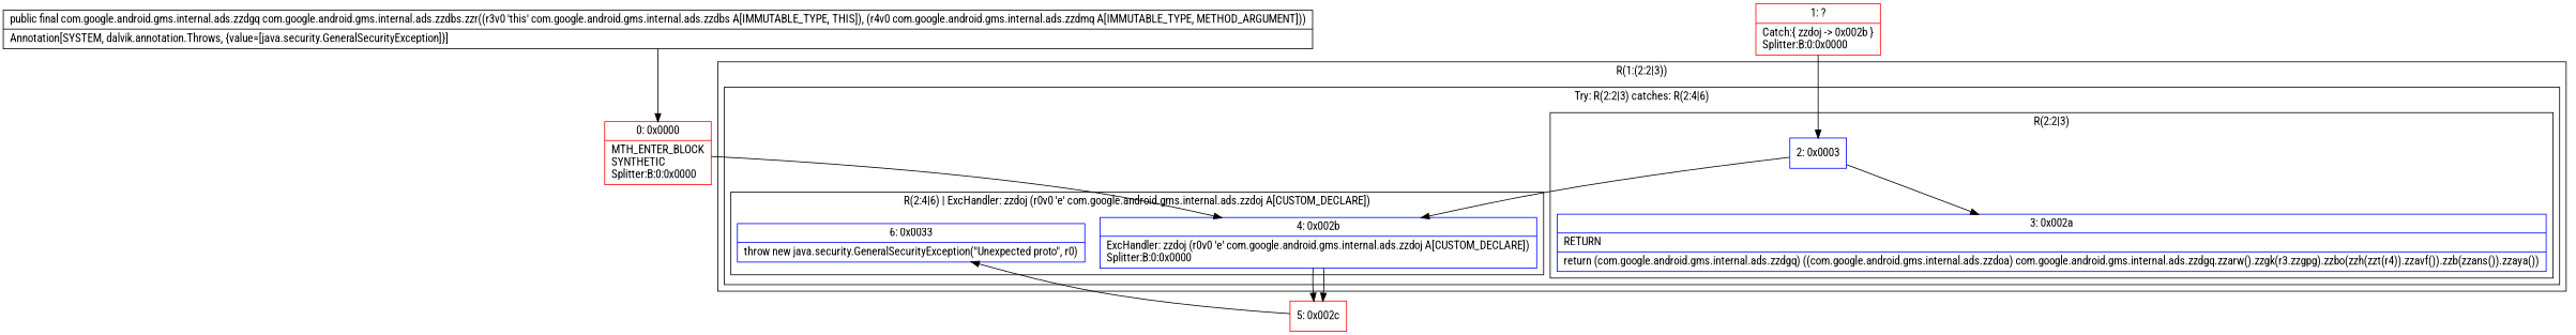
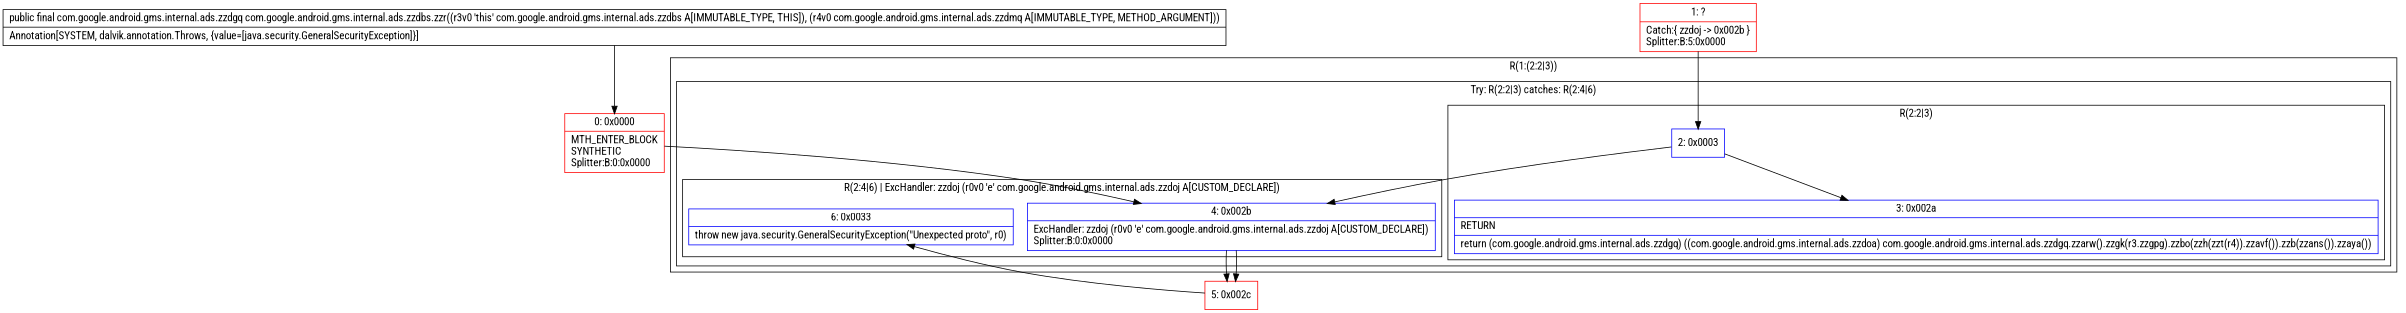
  digraph {
    fontname="Roboto Condensed"
    node [color=blue fontname="Roboto Condensed" shape=record]
    edge [fontname="Roboto Condensed"]
    n1 [label="{2\:\ 0x0003}"]
    n2 [label="{3\:\ 0x002a|RETURN\l|return (com.google.android.gms.internal.ads.zzdgq) ((com.google.android.gms.internal.ads.zzdoa) com.google.android.gms.internal.ads.zzdgq.zzarw().zzgk(r3.zzgpg).zzbo(zzh(zzt(r4)).zzavf()).zzb(zzans()).zzaya())\l}"]
    n3 [label="{4\:\ 0x002b|ExcHandler: zzdoj (r0v0 'e' com.google.android.gms.internal.ads.zzdoj A[CUSTOM_DECLARE])\lSplitter:B:0:0x0000\l}"]
    n4 [label="{6\:\ 0x0033|throw new java.security.GeneralSecurityException(\"Unexpected proto\", r0)\l}"]
    n5 [color=red label="{5\:\ 0x002c}"]
    n6 [color=red label="{0\:\ 0x0000|MTH_ENTER_BLOCK\lSYNTHETIC\lSplitter:B:0:0x0000\l}"]
-   n7 [color=red label="{1\:\ ?|Catch:\{ zzdoj \-\> 0x002b \}\lSplitter:B:0:0x0000\l}"]
+   n7 [color=red label="{1\:\ ?|Catch:\{ zzdoj \-\> 0x002b \}\lSplitter:B:5:0x0000\l}"]
    n8 [label="{public final com.google.android.gms.internal.ads.zzdgq com.google.android.gms.internal.ads.zzdbs.zzr((r3v0 'this' com.google.android.gms.internal.ads.zzdbs A[IMMUTABLE_TYPE, THIS]), (r4v0 com.google.android.gms.internal.ads.zzdmq A[IMMUTABLE_TYPE, METHOD_ARGUMENT]))  | Annotation[SYSTEM, dalvik.annotation.Throws, \{value=[java.security.GeneralSecurityException]\}]\l}" color=""]
    subgraph cluster_1 {
      label="R(1:(2:2|3))"
      subgraph cluster_2 {
        label="Try: R(2:2|3) catches: R(2:4|6)"
        subgraph cluster_3 {
          label="R(2:2|3)"
          n1
          n2
        }
        subgraph cluster_4 {
          label="R(2:4|6) | ExcHandler: zzdoj (r0v0 'e' com.google.android.gms.internal.ads.zzdoj A[CUSTOM_DECLARE])\l"
          n3
          n4
        }
      }
    }
    subgraph cluster_5 {
      label="R(2:4|6) | ExcHandler: zzdoj (r0v0 'e' com.google.android.gms.internal.ads.zzdoj A[CUSTOM_DECLARE])\l"
    }
    n1 -> n2
    n1 -> n3
    n3 -> n5
    n3 -> n5
    n5 -> n4
    n6 -> n3
    n7 -> n1
    n8 -> n6
  }
